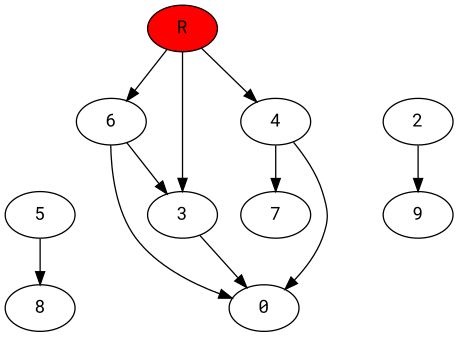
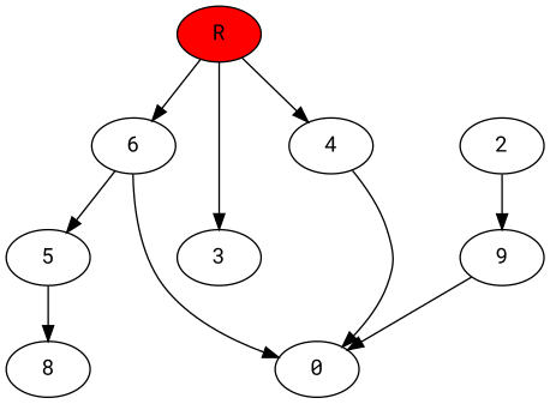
  digraph {
    fontname="Roboto Mono"
    node [fontname="Roboto Mono"]
    edge [fontname="Roboto Mono"]
    2
    9
    n3 [label=0]
    3
    4
-   7
    5
    8
    6
    R [fillcolor="#ff0000" style=filled]
    2 -> 9
-   3 -> n3
+   9 -> n3
    4 -> n3
-   4 -> 7
    5 -> 8
    6 -> n3
-   6 -> 3
+   6 -> 5
    R -> 3
    R -> 4
    R -> 6
  }
